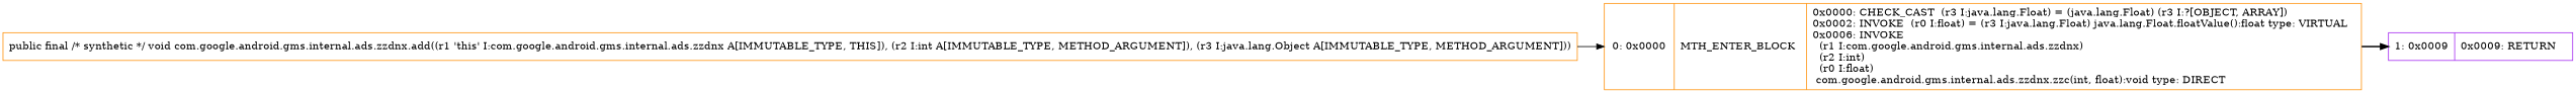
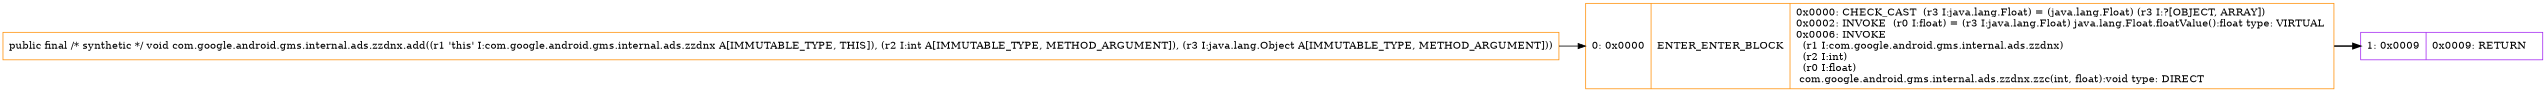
  digraph {
    rankdir=LR
    node [shape=record color=darkorange]
-   n1 [label="{0\:\ 0x0000|MTH_ENTER_BLOCK\l|0x0000: CHECK_CAST  (r3 I:java.lang.Float) = (java.lang.Float) (r3 I:?[OBJECT, ARRAY]) \l0x0002: INVOKE  (r0 I:float) = (r3 I:java.lang.Float) java.lang.Float.floatValue():float type: VIRTUAL \l0x0006: INVOKE  \l  (r1 I:com.google.android.gms.internal.ads.zzdnx)\l  (r2 I:int)\l  (r0 I:float)\l com.google.android.gms.internal.ads.zzdnx.zzc(int, float):void type: DIRECT \l}"]
+   n1 [label="{0\:\ 0x0000|ENTER_ENTER_BLOCK\l|0x0000: CHECK_CAST  (r3 I:java.lang.Float) = (java.lang.Float) (r3 I:?[OBJECT, ARRAY]) \l0x0002: INVOKE  (r0 I:float) = (r3 I:java.lang.Float) java.lang.Float.floatValue():float type: VIRTUAL \l0x0006: INVOKE  \l  (r1 I:com.google.android.gms.internal.ads.zzdnx)\l  (r2 I:int)\l  (r0 I:float)\l com.google.android.gms.internal.ads.zzdnx.zzc(int, float):void type: DIRECT \l}"]
    n2 [label="{1\:\ 0x0009|0x0009: RETURN   \l}" color=purple]
    n3 [label="{public final \/* synthetic *\/ void com.google.android.gms.internal.ads.zzdnx.add((r1 'this' I:com.google.android.gms.internal.ads.zzdnx A[IMMUTABLE_TYPE, THIS]), (r2 I:int A[IMMUTABLE_TYPE, METHOD_ARGUMENT]), (r3 I:java.lang.Object A[IMMUTABLE_TYPE, METHOD_ARGUMENT])) }"]
    n1 -> n2 [style=bold]
    n3 -> n1 [style=solid]
  }
